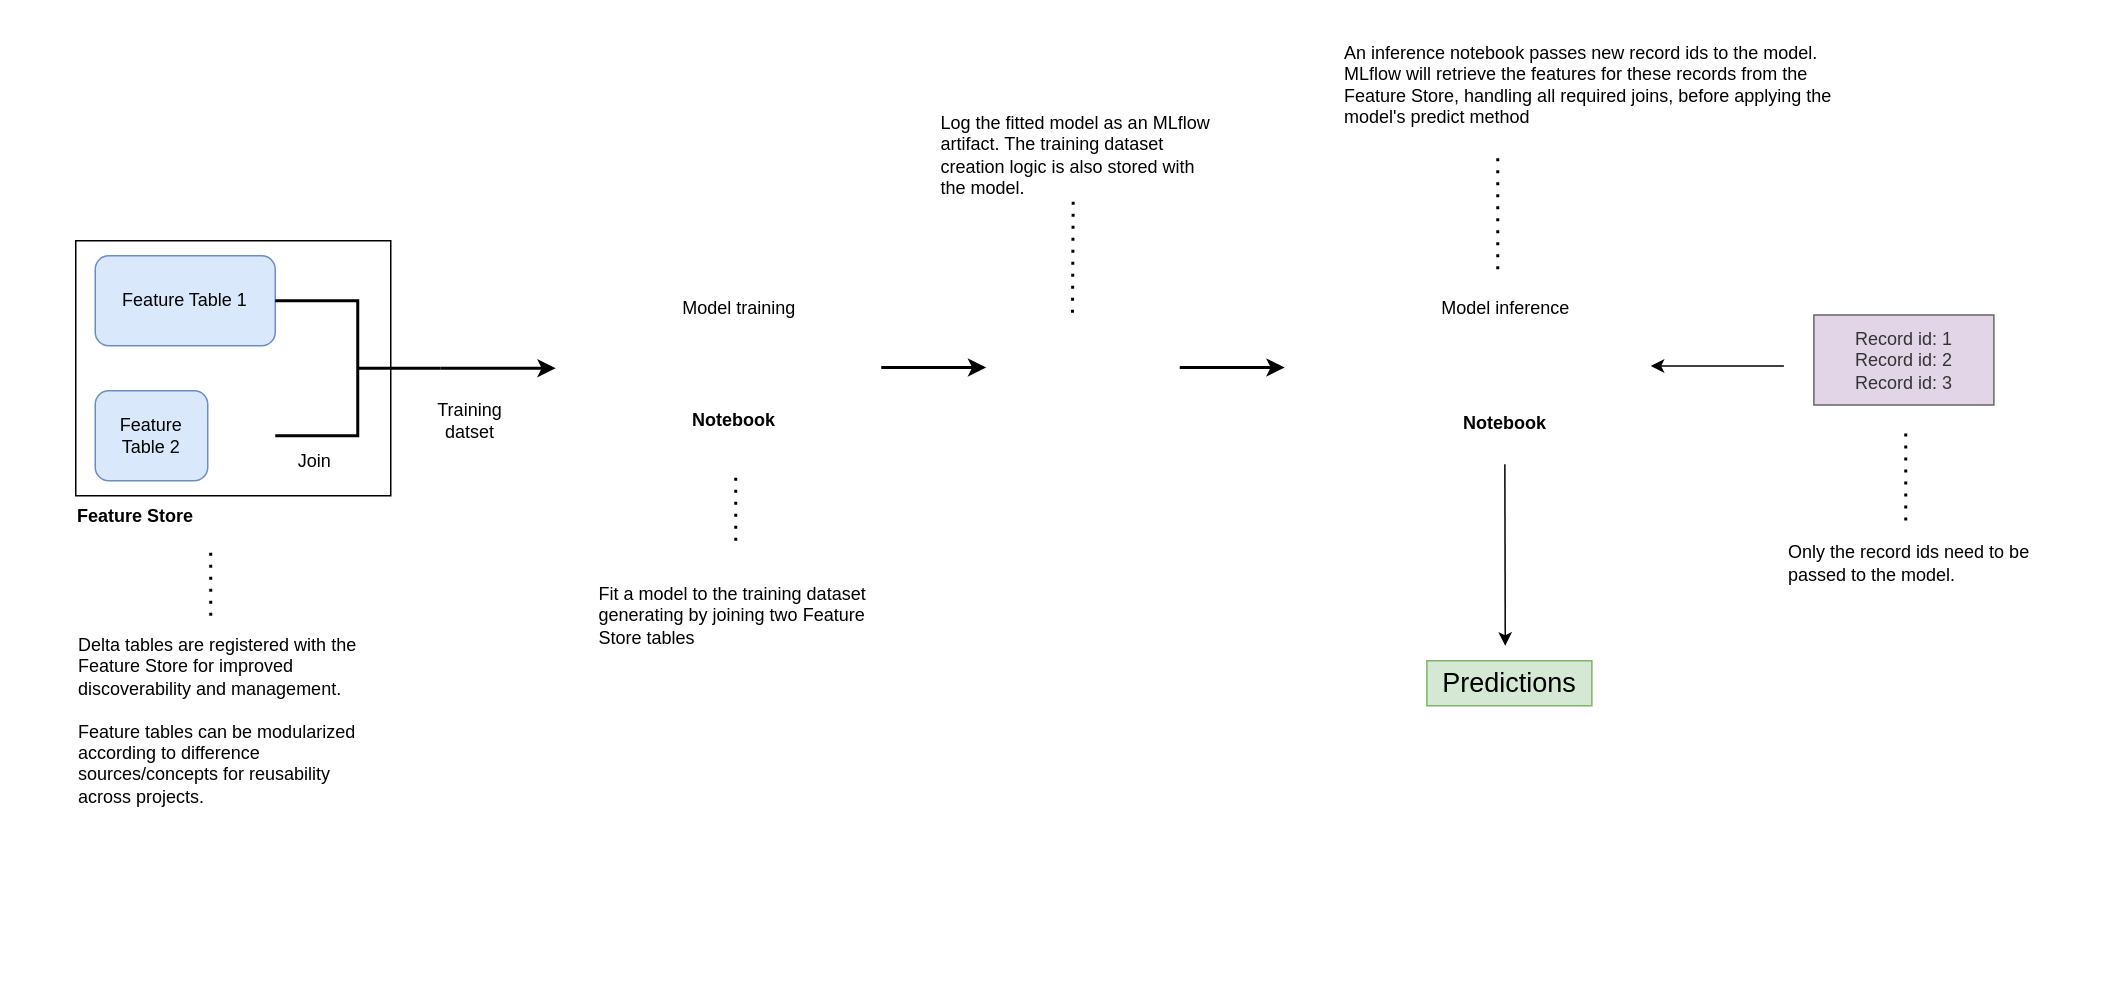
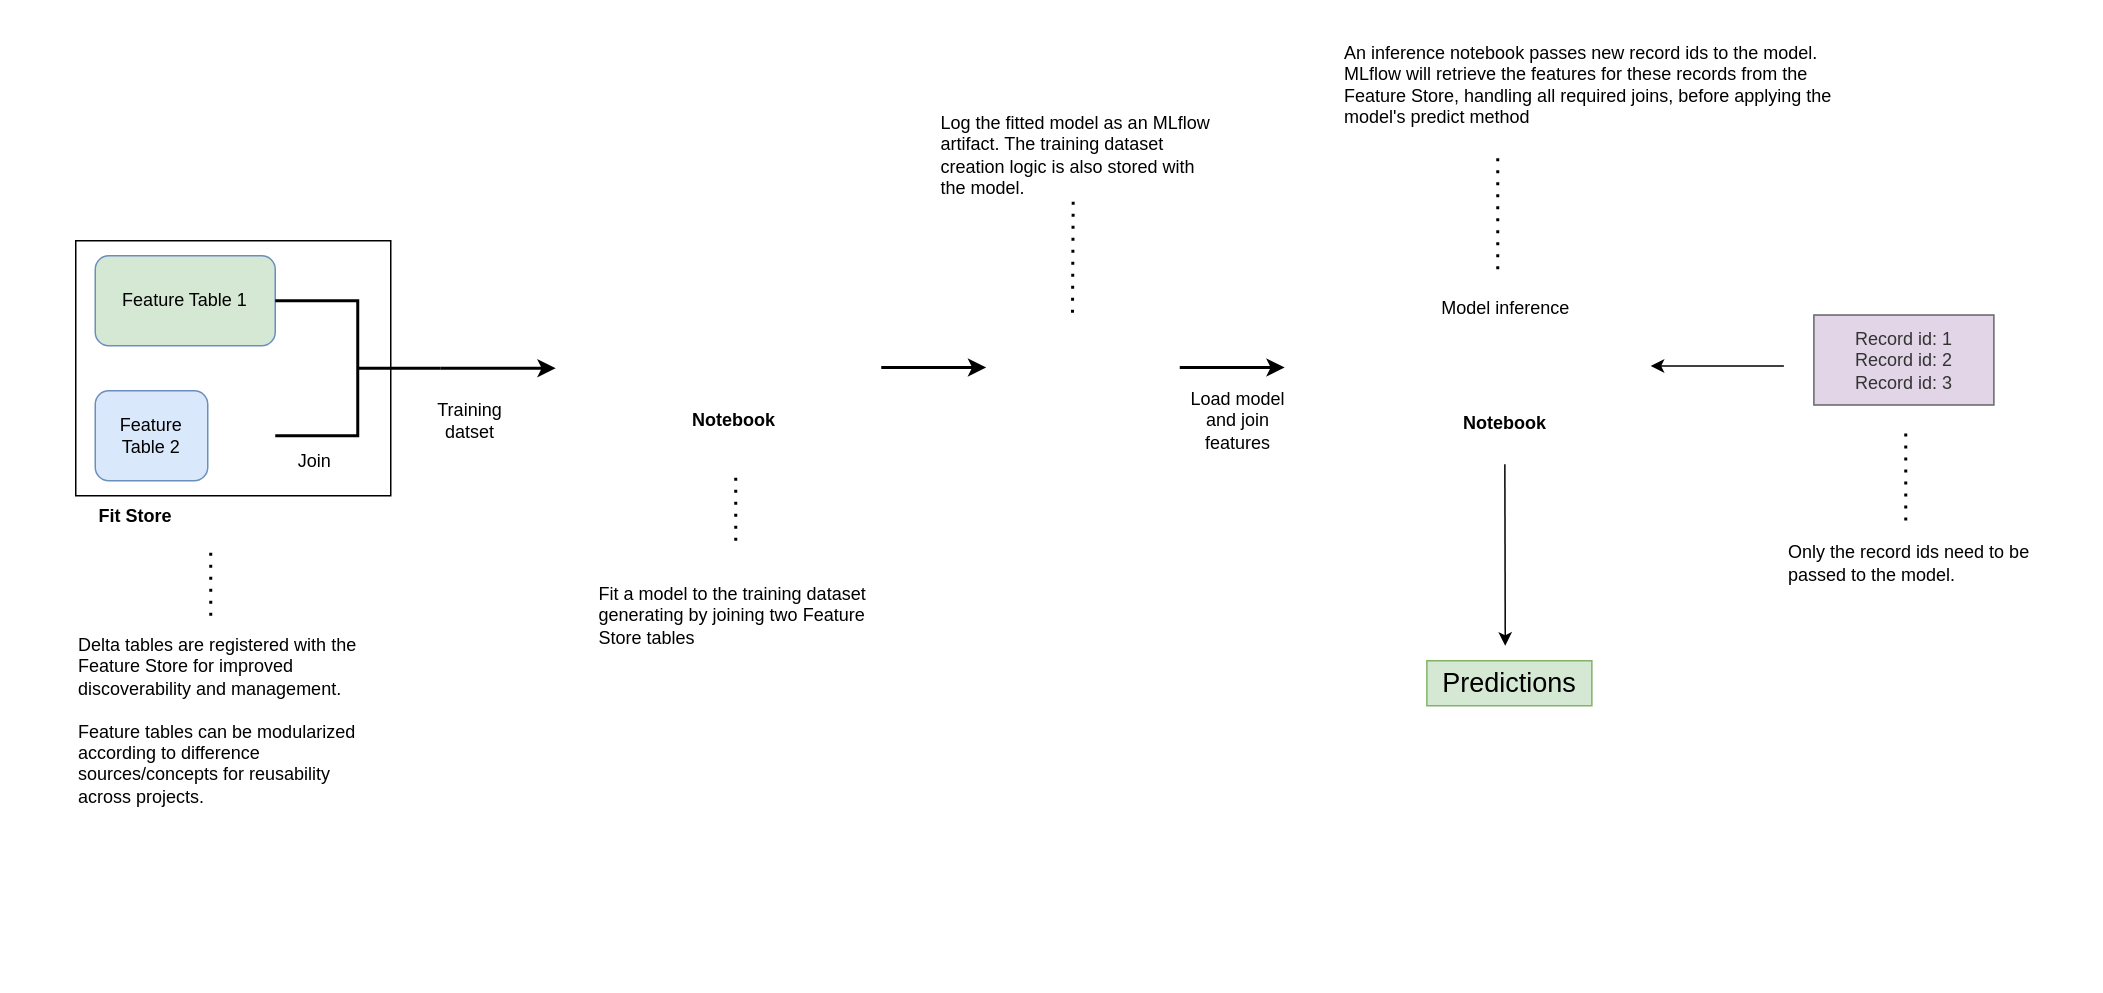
  <mxCell id="0" />
  <mxCell id="1" parent="0" />
  <mxCell id="2" value="" style="rounded=0;whiteSpace=wrap;html=1;shadow=0;fillColor=none;" parent="1" vertex="1"><mxGeometry x="50" y="160" width="210" height="170" as="geometry" /></mxCell>
- <mxCell id="3" value="Feature Table 1" style="rounded=1;whiteSpace=wrap;html=1;fillColor=#dae8fc;strokeColor=#6c8ebf;" parent="1" vertex="1"><mxGeometry x="63" y="170" width="120" height="60" as="geometry" /></mxCell>
+ <mxCell id="3" value="Feature Table 1" style="rounded=1;whiteSpace=wrap;html=1;fillColor=#d5e8d4;strokeColor=#6c8ebf;" parent="1" vertex="1"><mxGeometry x="63" y="170" width="120" height="60" as="geometry" /></mxCell>
  <mxCell id="4" value="" style="strokeWidth=2;html=1;shape=mxgraph.flowchart.annotation_2;align=left;labelPosition=right;pointerEvents=1;rotation=-180;" parent="1" vertex="1"><mxGeometry x="183" y="200" width="110" height="90" as="geometry" /></mxCell>
  <mxCell id="5" value="Feature Table 2" style="rounded=1;whiteSpace=wrap;html=1;fillColor=#dae8fc;strokeColor=#6c8ebf;" parent="1" vertex="1"><mxGeometry x="63" y="260" width="75" height="60" as="geometry" /></mxCell>
  <mxCell id="6" value="" style="shape=image;verticalLabelPosition=bottom;labelBackgroundColor=default;verticalAlign=top;aspect=fixed;imageAspect=0;image=https://spark.apache.org/images/delta-lake-logo.png;" parent="1" vertex="1"><mxGeometry x="50" y="102" width="142" height="76.99" as="geometry" /></mxCell>
  <mxCell id="7" value="" style="shape=image;verticalLabelPosition=bottom;labelBackgroundColor=default;verticalAlign=top;aspect=fixed;imageAspect=0;image=https://www.mlflow.org/docs/latest/_static/MLflow-logo-final-black.png;" parent="1" vertex="1"><mxGeometry x="667" y="220" width="104" height="40" as="geometry" /></mxCell>
  <mxCell id="8" value="" style="shape=image;verticalLabelPosition=bottom;labelBackgroundColor=default;verticalAlign=top;aspect=fixed;imageAspect=0;image=https://credentials.databricks.com/assets/themes/credentials.databricks.com/images/databricks-logo.png;" parent="1" vertex="1"><mxGeometry x="894" y="232" width="190.24" height="30" as="geometry" /></mxCell>
  <mxCell id="9" value="Notebook" style="text;html=1;strokeColor=none;fillColor=none;align=center;verticalAlign=middle;whiteSpace=wrap;rounded=0;shadow=0;fontStyle=1" parent="1" vertex="1"><mxGeometry x="933.24" y="267" width="140" height="30" as="geometry" /></mxCell>
+ <mxCell id="10" value="Load model and join features" style="text;html=1;strokeColor=none;fillColor=none;align=center;verticalAlign=middle;whiteSpace=wrap;rounded=0;shadow=0;" parent="1" vertex="1"><mxGeometry x="790" y="265" width="70" height="30" as="geometry" /></mxCell>
  <mxCell id="11" style="edgeStyle=orthogonalEdgeStyle;rounded=0;orthogonalLoop=1;jettySize=auto;html=1;exitX=0.5;exitY=1;exitDx=0;exitDy=0;" parent="1" edge="1"><mxGeometry relative="1" as="geometry"><mxPoint x="779" y="640" as="sourcePoint" /><mxPoint x="779" y="640" as="targetPoint" /></mxGeometry></mxCell>
  <mxCell id="12" value="" style="endArrow=classic;html=1;rounded=0;" parent="1" edge="1"><mxGeometry width="50" height="50" relative="1" as="geometry"><mxPoint x="1188.76" y="243.5" as="sourcePoint" /><mxPoint x="1100" y="243.5" as="targetPoint" /></mxGeometry></mxCell>
  <mxCell id="13" value="Record id: 1&lt;br&gt;Record id: 2&lt;br&gt;Record id: 3" style="rounded=0;whiteSpace=wrap;html=1;shadow=0;fillColor=#e1d5e7;strokeColor=#666666;fontColor=#333333;" parent="1" vertex="1"><mxGeometry x="1208.76" y="209.5" width="120" height="60" as="geometry" /></mxCell>
  <mxCell id="14" value="" style="endArrow=classic;html=1;rounded=0;" parent="1" edge="1"><mxGeometry width="50" height="50" relative="1" as="geometry"><mxPoint x="1002.74" y="309" as="sourcePoint" /><mxPoint x="1003" y="430" as="targetPoint" /></mxGeometry></mxCell>
- <mxCell id="15" value="Feature Store" style="text;html=1;strokeColor=none;fillColor=none;align=center;verticalAlign=middle;whiteSpace=wrap;rounded=0;shadow=0;fontStyle=1" parent="1" vertex="1"><mxGeometry x="20" y="329" width="140" height="30" as="geometry" /></mxCell>
+ <mxCell id="15" value="Fit Store" style="text;html=1;strokeColor=none;fillColor=none;align=center;verticalAlign=middle;whiteSpace=wrap;rounded=0;shadow=0;fontStyle=1" parent="1" vertex="1"><mxGeometry x="20" y="329" width="140" height="30" as="geometry" /></mxCell>
  <mxCell id="16" value="" style="endArrow=classic;html=1;rounded=0;strokeWidth=2;" parent="1" edge="1"><mxGeometry width="50" height="50" relative="1" as="geometry"><mxPoint x="786" y="244.5" as="sourcePoint" /><mxPoint x="856" y="244.5" as="targetPoint" /></mxGeometry></mxCell>
  <mxCell id="17" value="Join" style="text;html=1;strokeColor=none;fillColor=none;align=center;verticalAlign=middle;whiteSpace=wrap;rounded=0;shadow=0;" parent="1" vertex="1"><mxGeometry x="190.5" y="292" width="36.5" height="30" as="geometry" /></mxCell>
  <mxCell id="18" value="Predictions" style="text;html=1;strokeColor=#82b366;fillColor=#d5e8d4;align=center;verticalAlign=middle;whiteSpace=wrap;rounded=0;shadow=0;fontSize=18;" parent="1" vertex="1"><mxGeometry x="950.74" y="440" width="110" height="30" as="geometry" /></mxCell>
  <mxCell id="19" value="" style="endArrow=classic;html=1;rounded=0;exitX=0;exitY=0.5;exitDx=0;exitDy=0;exitPerimeter=0;strokeWidth=2;" edge="1" parent="1" source="4"><mxGeometry width="50" height="50" relative="1" as="geometry"><mxPoint x="520" y="410" as="sourcePoint" /><mxPoint x="370" y="245" as="targetPoint" /></mxGeometry></mxCell>
  <mxCell id="20" value="Training datset" style="text;html=1;strokeColor=none;fillColor=none;align=center;verticalAlign=middle;whiteSpace=wrap;rounded=0;shadow=0;" vertex="1" parent="1"><mxGeometry x="274.5" y="257.5" width="75.5" height="45" as="geometry" /></mxCell>
  <mxCell id="21" value="Delta tables are registered with the Feature Store for improved discoverability and management.&lt;br&gt;&lt;br&gt;Feature tables can be modularized according to difference sources/concepts for reusability across projects." style="text;html=1;strokeColor=none;fillColor=none;align=left;verticalAlign=middle;whiteSpace=wrap;rounded=0;" vertex="1" parent="1"><mxGeometry x="50" y="420" width="190" height="120" as="geometry" /></mxCell>
  <mxCell id="22" value="" style="endArrow=none;dashed=1;html=1;dashPattern=1 3;strokeWidth=2;rounded=0;entryX=0.857;entryY=1.1;entryDx=0;entryDy=0;entryPerimeter=0;" edge="1" parent="1" target="15"><mxGeometry width="50" height="50" relative="1" as="geometry"><mxPoint x="140" y="410" as="sourcePoint" /><mxPoint x="570" y="270" as="targetPoint" /></mxGeometry></mxCell>
  <mxCell id="23" value="Log the fitted model as an MLflow artifact. The training dataset creation logic is also stored with the model." style="text;html=1;strokeColor=none;fillColor=none;align=left;verticalAlign=middle;whiteSpace=wrap;rounded=0;" vertex="1" parent="1"><mxGeometry x="625" y="78" width="190" height="50" as="geometry" /></mxCell>
  <mxCell id="24" value="" style="endArrow=none;dashed=1;html=1;dashPattern=1 3;strokeWidth=2;rounded=0;" edge="1" parent="1"><mxGeometry width="50" height="50" relative="1" as="geometry"><mxPoint x="714.5" y="208" as="sourcePoint" /><mxPoint x="715" y="128" as="targetPoint" /></mxGeometry></mxCell>
  <mxCell id="25" value="" style="endArrow=none;dashed=1;html=1;dashPattern=1 3;strokeWidth=2;rounded=0;" edge="1" parent="1"><mxGeometry width="50" height="50" relative="1" as="geometry"><mxPoint x="998" y="178.99" as="sourcePoint" /><mxPoint x="998" y="102.99" as="targetPoint" /></mxGeometry></mxCell>
  <mxCell id="26" value="An inference notebook passes new record ids to the model. MLflow will retrieve the features for these records from the Feature Store, handling all required joins, before applying the model's predict method" style="text;html=1;strokeColor=none;fillColor=none;align=left;verticalAlign=middle;whiteSpace=wrap;rounded=0;" vertex="1" parent="1"><mxGeometry x="894" y="20" width="351.76" height="72" as="geometry" /></mxCell>
  <mxCell id="27" value="Only the record ids need to be passed to the model." style="text;html=1;strokeColor=none;fillColor=none;align=left;verticalAlign=middle;whiteSpace=wrap;rounded=0;" vertex="1" parent="1"><mxGeometry x="1190" y="344.5" width="190" height="60" as="geometry" /></mxCell>
  <mxCell id="28" value="" style="endArrow=none;dashed=1;html=1;dashPattern=1 3;strokeWidth=2;rounded=0;" edge="1" parent="1"><mxGeometry width="50" height="50" relative="1" as="geometry"><mxPoint x="1270" y="346.5" as="sourcePoint" /><mxPoint x="1270" y="286.5" as="targetPoint" /></mxGeometry></mxCell>
  <mxCell id="29" value="" style="shape=image;verticalLabelPosition=bottom;labelBackgroundColor=default;verticalAlign=top;aspect=fixed;imageAspect=0;image=https://credentials.databricks.com/assets/themes/credentials.databricks.com/images/databricks-logo.png;" vertex="1" parent="1"><mxGeometry x="380" y="230" width="190.24" height="30" as="geometry" /></mxCell>
  <mxCell id="30" value="Notebook" style="text;html=1;strokeColor=none;fillColor=none;align=center;verticalAlign=middle;whiteSpace=wrap;rounded=0;shadow=0;fontStyle=1" vertex="1" parent="1"><mxGeometry x="419.24" y="265" width="140" height="30" as="geometry" /></mxCell>
  <mxCell id="31" value="Fit a model to the training dataset generating by joining two Feature Store tables" style="text;html=1;strokeColor=none;fillColor=none;align=left;verticalAlign=middle;whiteSpace=wrap;rounded=0;" vertex="1" parent="1"><mxGeometry x="397" y="369" width="190" height="82" as="geometry" /></mxCell>
  <mxCell id="32" value="" style="endArrow=none;dashed=1;html=1;dashPattern=1 3;strokeWidth=2;rounded=0;entryX=0.857;entryY=1.1;entryDx=0;entryDy=0;entryPerimeter=0;" edge="1" parent="1"><mxGeometry width="50" height="50" relative="1" as="geometry"><mxPoint x="490" y="360" as="sourcePoint" /><mxPoint x="489.98" y="312" as="targetPoint" /></mxGeometry></mxCell>
  <mxCell id="33" value="" style="endArrow=classic;html=1;rounded=0;strokeWidth=2;" edge="1" parent="1"><mxGeometry width="50" height="50" relative="1" as="geometry"><mxPoint x="587" y="244.5" as="sourcePoint" /><mxPoint x="657" y="244.5" as="targetPoint" /></mxGeometry></mxCell>
- <mxCell id="34" value="Model training" style="text;html=1;align=center;verticalAlign=middle;whiteSpace=wrap;rounded=0;fontStyle=0" vertex="1" parent="1"><mxGeometry x="429.5" y="190" width="125" height="30" as="geometry" /></mxCell>
  <mxCell id="35" value="Model inference" style="text;html=1;align=center;verticalAlign=middle;whiteSpace=wrap;rounded=0;fontStyle=0" vertex="1" parent="1"><mxGeometry x="940.74" y="190" width="125" height="30" as="geometry" /></mxCell>
